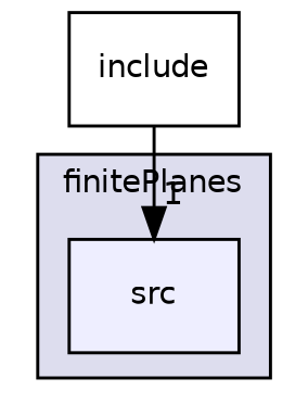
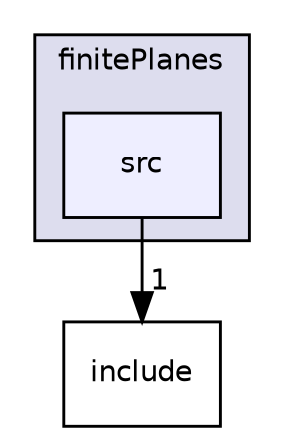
  digraph {
    compound=true
    node [fontname=Helvetica fontsize=10 shape=box]
    n1 [fillcolor="#eeeeff" label=src pencolor=black style=filled]
    n2 [label=include]
    subgraph cluster_1 {
      bgcolor="#ddddee"
      fontname=Helvetica
      fontsize=10
      label=finitePlanes
      pencolor=black
      n1
    }
-   n2 -> n1 [headlabel=1 labeldistance=1.5 labelfontname=Helvetica labelfontsize=10]
+   n1 -> n2 [headlabel=1 labeldistance=1.5 labelfontname=Helvetica labelfontsize=10]
  }
